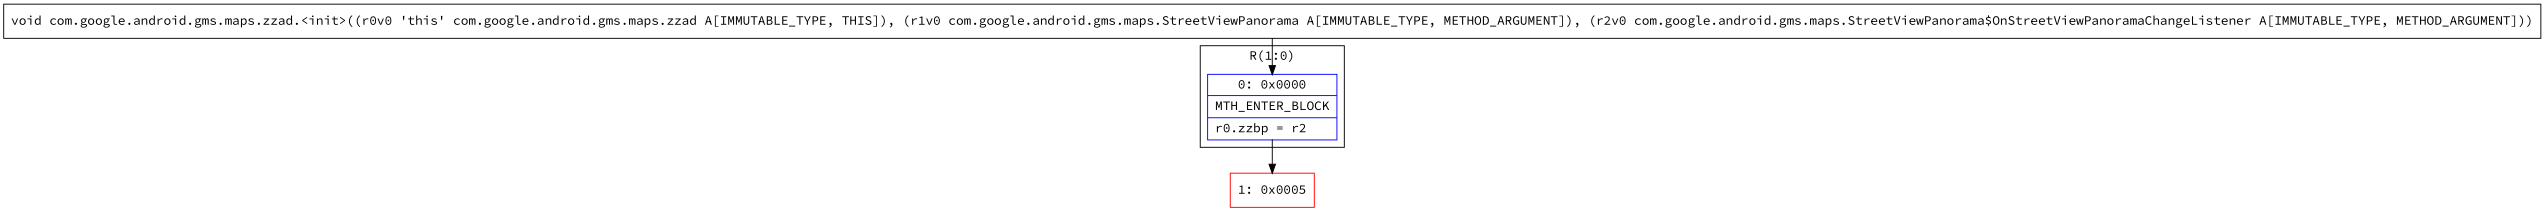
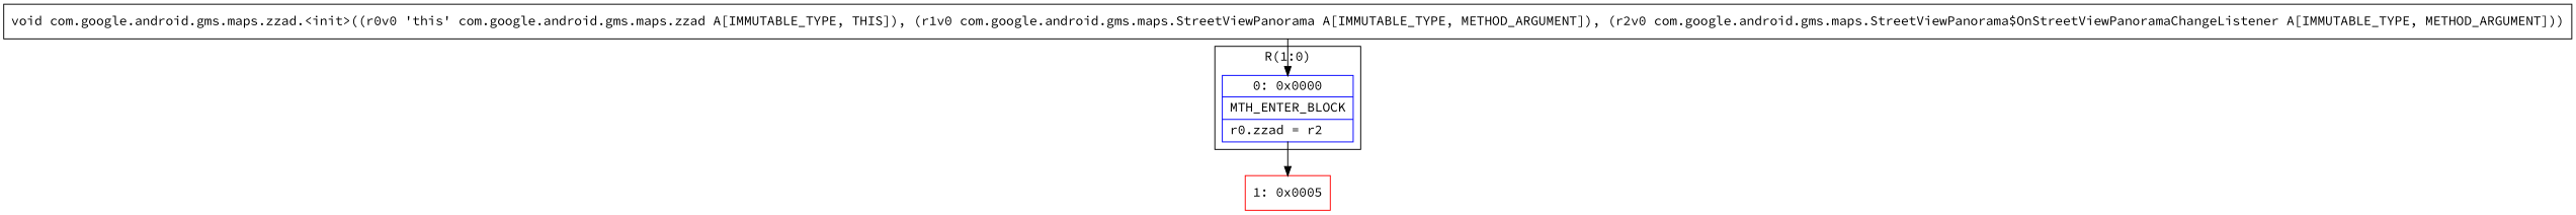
  digraph {
    fontname="Source Code Pro"
    node [shape=record fontname="Source Code Pro"]
    edge [fontname="Source Code Pro"]
-   n1 [color=blue label="{0\:\ 0x0000|MTH_ENTER_BLOCK\l|r0.zzbp = r2\l}"]
+   n1 [color=blue label="{0\:\ 0x0000|MTH_ENTER_BLOCK\l|r0.zzad = r2\l}"]
    n2 [color=red label="{1\:\ 0x0005}"]
    n3 [label="{void com.google.android.gms.maps.zzad.\<init\>((r0v0 'this' com.google.android.gms.maps.zzad A[IMMUTABLE_TYPE, THIS]), (r1v0 com.google.android.gms.maps.StreetViewPanorama A[IMMUTABLE_TYPE, METHOD_ARGUMENT]), (r2v0 com.google.android.gms.maps.StreetViewPanorama$OnStreetViewPanoramaChangeListener A[IMMUTABLE_TYPE, METHOD_ARGUMENT])) }"]
    subgraph cluster_1 {
      label="R(1:0)"
      n1
    }
    n1 -> n2
    n3 -> n1
  }
